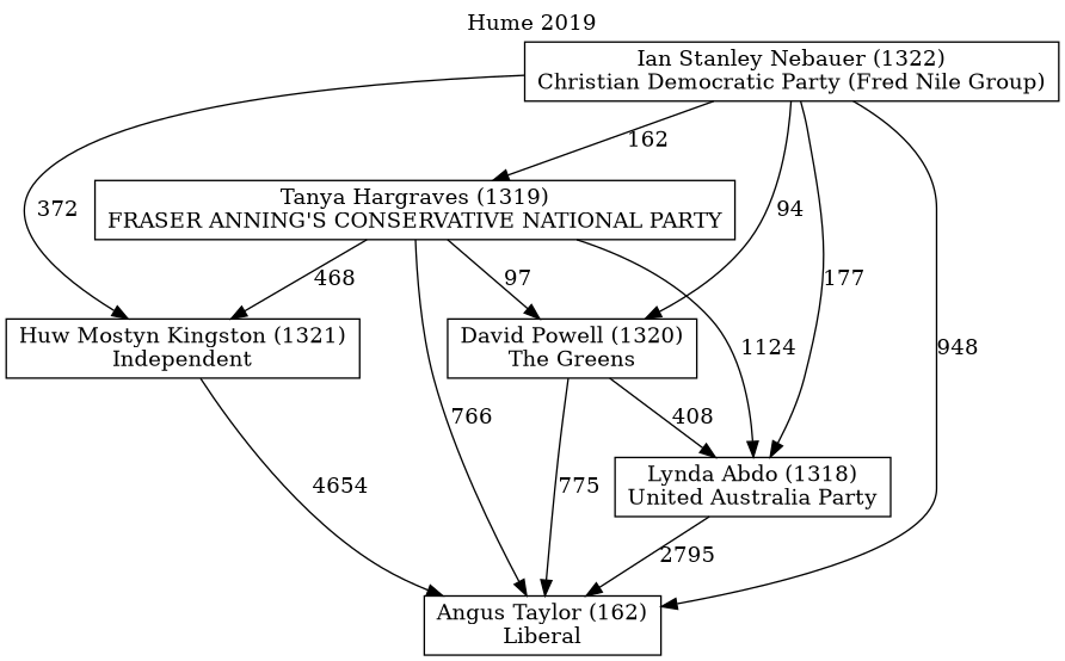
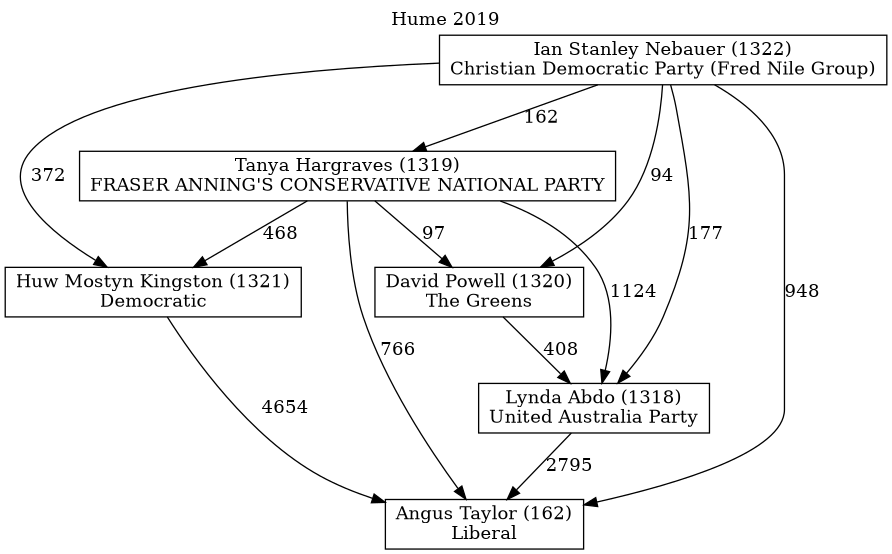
  digraph {
    label="Hume 2019"
    labelloc=t
    mclimit=10
    node [shape=box]
    n1 [label="Angus Taylor (162)\nLiberal"]
-   n2 [label="Huw Mostyn Kingston (1321)\nIndependent"]
+   n2 [label="Huw Mostyn Kingston (1321)\nDemocratic"]
    n3 [label="Lynda Abdo (1318)\nUnited Australia Party"]
    n4 [label="David Powell (1320)\nThe Greens"]
    n5 [label="Tanya Hargraves (1319)\nFRASER ANNING'S CONSERVATIVE NATIONAL PARTY"]
    n6 [label="Ian Stanley Nebauer (1322)\nChristian Democratic Party (Fred Nile Group)"]
    n2 -> n1 [label=4654]
    n3 -> n1 [label=2795]
-   n4 -> n1 [label=775]
    n4 -> n3 [label=408]
    n5 -> n1 [label=766]
    n5 -> n2 [label=468]
    n5 -> n3 [label=1124]
    n5 -> n4 [label=97]
    n6 -> n1 [label=948]
    n6 -> n2 [label=372]
    n6 -> n3 [label=177]
    n6 -> n4 [label=94]
    n6 -> n5 [label=162]
  }
